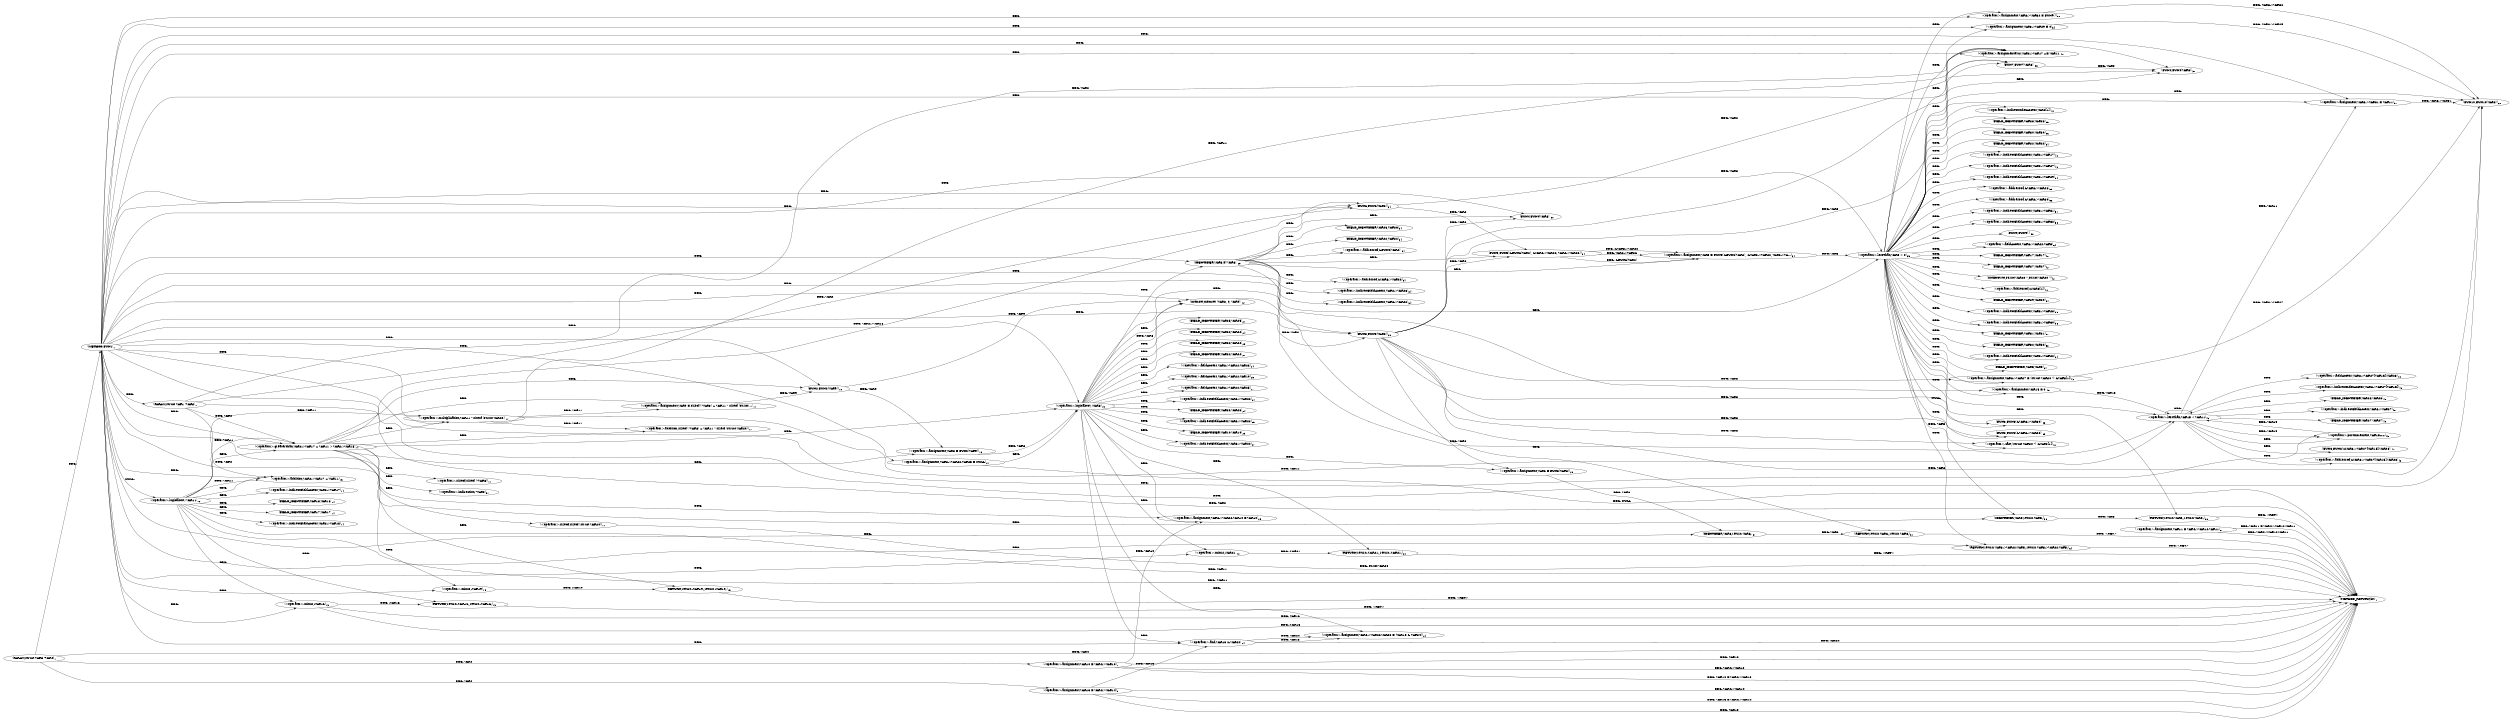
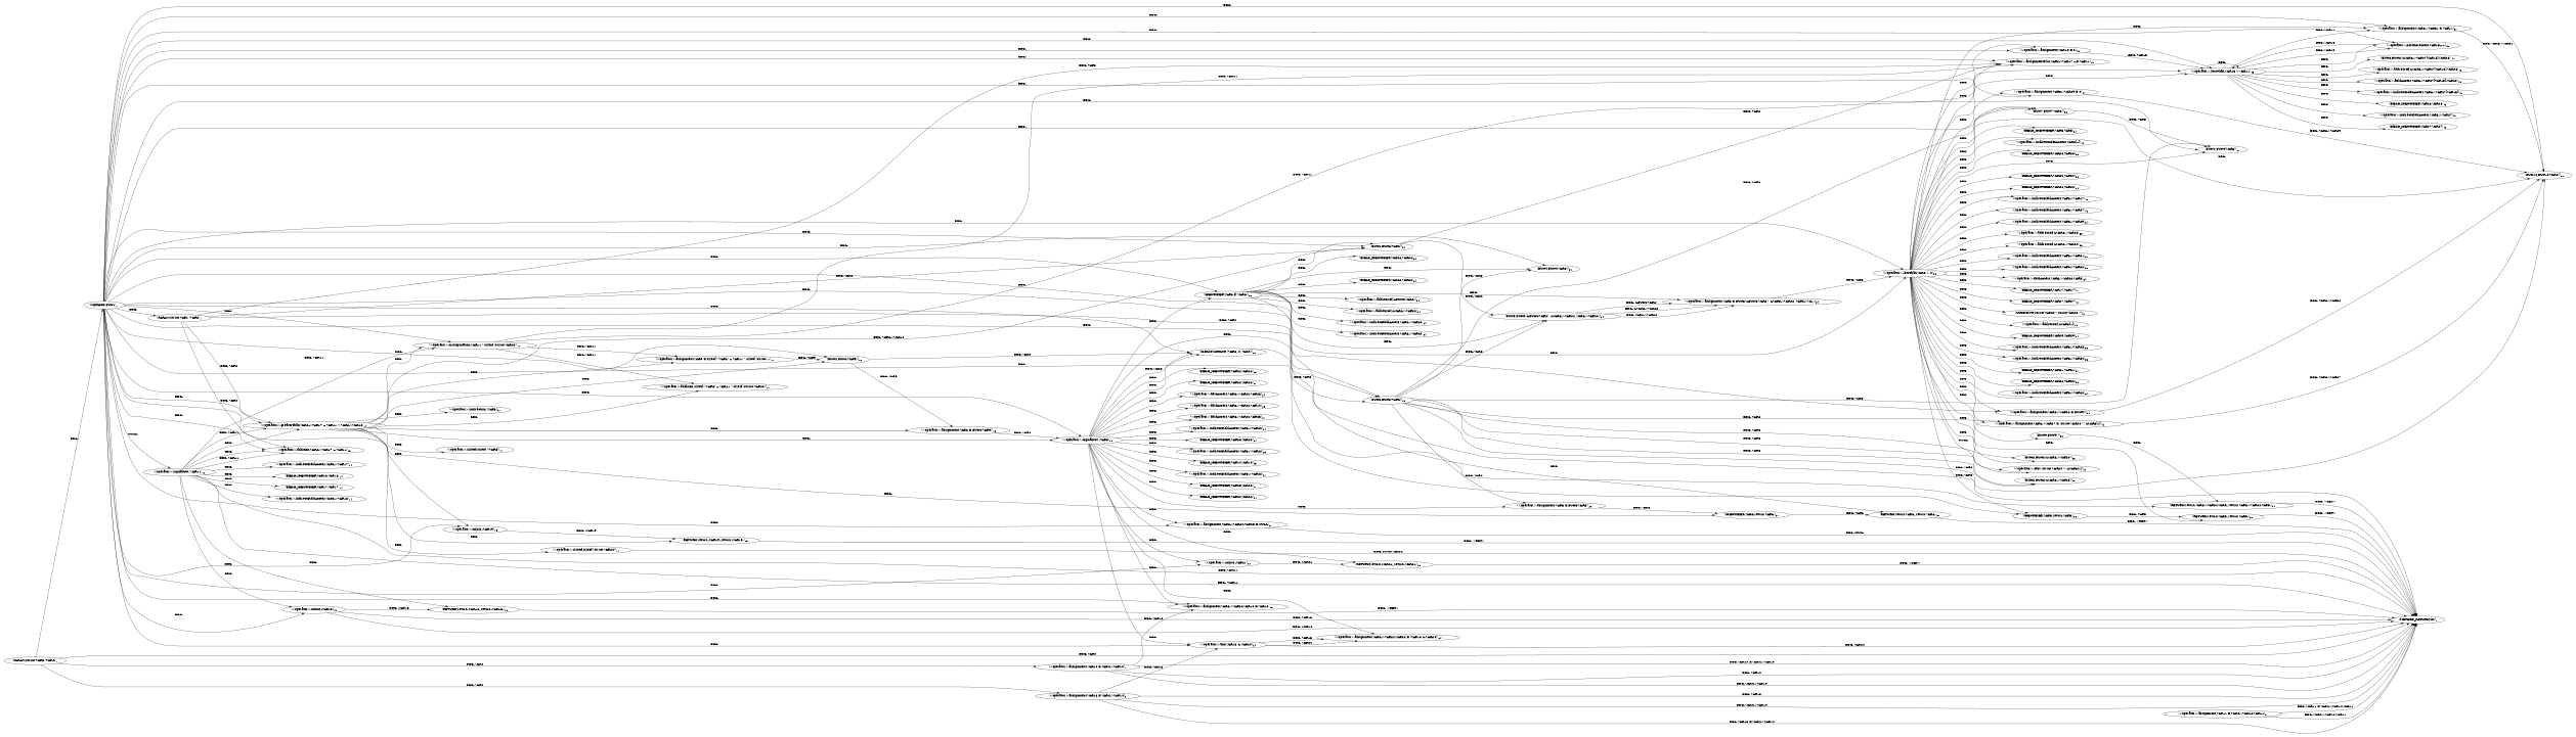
  digraph {
    rankdir=LR
    n1 [label=<(METHOD,FUN1)<SUB>1</SUB>>]
    n2 [label=<(PARAM,struct VAR1 *VAR2)<SUB>1</SUB>>]
    n3 [label=<(memset,memset (VAR8, 0, VAR9))<SUB>22</SUB>>]
    n4 [label=<(&lt;operator&gt;.assignment,VAR8-&gt;VAR22.VAR10 = VAR10)<SUB>25</SUB>>]
    n5 [label=<(&lt;operator&gt;.assignment,VAR8-&gt;VAR22.VAR25 = NULL)<SUB>27</SUB>>]
    n6 [label=<(&lt;operator&gt;.assignmentPlus,VAR2-&gt;VAR17 += VAR11)<SUB>40</SUB>>]
    n7 [label=<(&lt;operator&gt;.assignment,VAR8-&gt;VAR29 = 0)<SUB>54</SUB>>]
    n8 [label=<(&lt;operator&gt;.assignment,VAR8-&gt;VAR31 = VAR11)<SUB>57</SUB>>]
    n9 [label=<(&lt;operator&gt;.assignment,VAR8-&gt;VAR32 = FUN9())<SUB>58</SUB>>]
    n10 [label=<(FUN10,FUN10(VAR8))<SUB>60</SUB>>]
    n11 [label=<(RETURN,return VAR8-&gt;VAR22.VAR5;,return VAR8-&gt;VAR22.VAR5;)<SUB>64</SUB>>]
    n12 [label=<(&lt;operator&gt;.logicalNot,!VAR11)<SUB>12</SUB>>]
    n13 [label=<(&lt;operator&gt;.greaterThan,VAR2-&gt;VAR17 + VAR11 &gt; VAR2-&gt;VAR18)<SUB>14</SUB>>]
    n14 [label=<(&lt;operator&gt;.logicalNot,!VAR8)<SUB>19</SUB>>]
    n15 [label=<(IDENTIFIER,VAR6,if (VAR6))<SUB>29</SUB>>]
    n16 [label=<(&lt;operator&gt;.lessThan,VAR5 &lt; 0)<SUB>35</SUB>>]
    n17 [label=<(&lt;operator&gt;.lessThan,VAR15 &lt; VAR11)<SUB>45</SUB>>]
    n18 [label=<(&lt;operator&gt;.postIncrement,VAR15++)<SUB>45</SUB>>]
    n19 [label=<(FUN2,FUN2(VAR9))<SUB>18</SUB>>]
    n20 [label=<(&lt;operator&gt;.and,VAR13 &amp; VAR24)<SUB>24</SUB>>]
    n21 [label=<(FUN3,FUN3(VAR8))<SUB>28</SUB>>]
    n22 [label=<(FUN4,FUN4(VAR8))<SUB>30</SUB>>]
    n23 [label=<(FUN7,FUN7(VAR8))<SUB>36</SUB>>]
    n24 [label=<(FUN4,FUN4(VAR8))<SUB>37</SUB>>]
    n25 [label=<(&lt;operator&gt;.assignment,VAR15 = 0)<SUB>45</SUB>>]
    n26 [label=<(&lt;operator&gt;.minus,-VAR16)<SUB>13</SUB>>]
    n27 [label=<(&lt;operator&gt;.addition,VAR2-&gt;VAR17 + VAR11)<SUB>15</SUB>>]
    n28 [label=<(&lt;operator&gt;.minus,-VAR19)<SUB>15</SUB>>]
    n29 [label=<(&lt;operator&gt;.multiplication,VAR11 * sizeof (struct VAR20))<SUB>17</SUB>>]
    n30 [label=<(&lt;operator&gt;.minus,-VAR21)<SUB>20</SUB>>]
    n31 [label=<(IDENTIFIER,VAR6,return VAR6;)<SUB>31</SUB>>]
    n32 [label=<(IDENTIFIER,VAR5,return VAR5;)<SUB>38</SUB>>]
    n33 [label=<(FUN6,FUN6(VAR2))<SUB>34</SUB>>]
    n34 [label=<(METHOD_RETURN,int)<SUB>1</SUB>>]
    n35 [label=<(PARAM,struct VAR3 *VAR4)<SUB>1</SUB>>]
    n36 [label=<(&lt;operator&gt;.assignment,VAR10 = VAR4-&gt;VAR10)<SUB>7</SUB>>]
    n37 [label=<(&lt;operator&gt;.assignment,VAR13 = VAR4-&gt;VAR14)<SUB>9</SUB>>]
    n38 [label=<(RETURN,return -VAR16;,return -VAR16;)<SUB>13</SUB>>]
    n39 [label=<(&lt;operator&gt;.indirectFieldAccess,VAR2-&gt;VAR18)<SUB>14</SUB>>]
    n40 [label=<(&lt;operator&gt;.indirectFieldAccess,VAR2-&gt;VAR17)<SUB>14</SUB>>]
    n41 [label=<(FIELD_IDENTIFIER,VAR18,VAR18)<SUB>14</SUB>>]
    n42 [label=<(FIELD_IDENTIFIER,VAR17,VAR17)<SUB>14</SUB>>]
    n43 [label=<(&lt;operator&gt;.assignment,VAR9 = sizeof (*VAR8) + VAR11 * sizeof (struct ...)<SUB>17</SUB>>]
    n44 [label=<(&lt;operator&gt;.assignment,VAR8 = FUN2(VAR9))<SUB>18</SUB>>]
    n45 [label=<(RETURN,return -VAR19;,return -VAR19;)<SUB>15</SUB>>]
    n46 [label=<(&lt;operator&gt;.addition,sizeof (*VAR8) + VAR11 * sizeof (struct VAR20))<SUB>17</SUB>>]
    n47 [label=<(&lt;operator&gt;.sizeOf,sizeof (struct VAR20))<SUB>17</SUB>>]
    n48 [label=<(&lt;operator&gt;.sizeOf,sizeof (*VAR8))<SUB>17</SUB>>]
    n49 [label=<(&lt;operator&gt;.indirection,*VAR8)<SUB>97</SUB>>]
    n50 [label=<(&lt;operator&gt;.assignment,VAR8-&gt;VAR22.VAR23 = (VAR13 &amp; VAR24))<SUB>24</SUB>>]
    n51 [label=<(&lt;operator&gt;.assignment,VAR6 = FUN3(VAR8))<SUB>28</SUB>>]
    n52 [label=<(RETURN,return -VAR21;,return -VAR21;)<SUB>20</SUB>>]
    n53 [label=<(&lt;operator&gt;.fieldAccess,VAR8-&gt;VAR22.VAR23)<SUB>24</SUB>>]
    n54 [label=<(&lt;operator&gt;.fieldAccess,VAR8-&gt;VAR22.VAR10)<SUB>25</SUB>>]
    n55 [label=<(&lt;operator&gt;.fieldAccess,VAR8-&gt;VAR22.VAR25)<SUB>27</SUB>>]
    n56 [label=<(&lt;operator&gt;.indirectFieldAccess,VAR8-&gt;VAR22)<SUB>24</SUB>>]
    n57 [label=<(FIELD_IDENTIFIER,VAR23,VAR23)<SUB>24</SUB>>]
    n58 [label=<(&lt;operator&gt;.indirectFieldAccess,VAR8-&gt;VAR22)<SUB>25</SUB>>]
    n59 [label=<(FIELD_IDENTIFIER,VAR10,VAR10)<SUB>25</SUB>>]
    n60 [label=<(&lt;operator&gt;.indirectFieldAccess,VAR8-&gt;VAR22)<SUB>27</SUB>>]
    n61 [label=<(FIELD_IDENTIFIER,VAR25,VAR25)<SUB>27</SUB>>]
    n62 [label=<(FIELD_IDENTIFIER,VAR22,VAR22)<SUB>24</SUB>>]
    n63 [label=<(FIELD_IDENTIFIER,VAR22,VAR22)<SUB>25</SUB>>]
    n64 [label=<(FIELD_IDENTIFIER,VAR22,VAR22)<SUB>27</SUB>>]
    n65 [label=<(&lt;operator&gt;.assignment,VAR5 = FUN5(&amp;FUN6(VAR2), &amp;VAR8-&gt;VAR22, VAR2-&gt;VA...)<SUB>34</SUB>>]
    n66 [label=<(RETURN,return VAR6;,return VAR6;)<SUB>31</SUB>>]
    n67 [label=<(FUN5,FUN5(&amp;FUN6(VAR2), &amp;VAR8-&gt;VAR22, VAR2-&gt;VAR26))<SUB>34</SUB>>]
    n68 [label=<(&lt;operator&gt;.addressOf,&amp;FUN6(VAR2))<SUB>34</SUB>>]
    n69 [label=<(&lt;operator&gt;.addressOf,&amp;VAR8-&gt;VAR22)<SUB>34</SUB>>]
    n70 [label=<(&lt;operator&gt;.indirectFieldAccess,VAR2-&gt;VAR26)<SUB>34</SUB>>]
    n71 [label=<(&lt;operator&gt;.indirectFieldAccess,VAR8-&gt;VAR22)<SUB>34</SUB>>]
    n72 [label=<(FIELD_IDENTIFIER,VAR26,VAR26)<SUB>34</SUB>>]
    n73 [label=<(FIELD_IDENTIFIER,VAR22,VAR22)<SUB>34</SUB>>]
    n74 [label=<(&lt;operator&gt;.assignment,VAR8-&gt;VAR27 = (struct VAR20 *) &amp;VAR8[1])<SUB>42</SUB>>]
    n75 [label=<(FUN8,FUN8(&amp;VAR8-&gt;VAR28))<SUB>55</SUB>>]
    n76 [label=<(FUN8,FUN8(&amp;VAR8-&gt;VAR30))<SUB>56</SUB>>]
    n77 [label=<(RETURN,return VAR5;,return VAR5;)<SUB>38</SUB>>]
    n78 [label=<(&lt;operator&gt;.cast,(struct VAR20 *) &amp;VAR8[1])<SUB>42</SUB>>]
    n79 [label=<(&lt;operator&gt;.indirectFieldAccess,VAR2-&gt;VAR17)<SUB>40</SUB>>]
    n80 [label=<(&lt;operator&gt;.indirectFieldAccess,VAR8-&gt;VAR27)<SUB>42</SUB>>]
    n81 [label=<(&lt;operator&gt;.indirectFieldAccess,VAR8-&gt;VAR29)<SUB>54</SUB>>]
    n82 [label=<(&lt;operator&gt;.addressOf,&amp;VAR8-&gt;VAR28)<SUB>55</SUB>>]
    n83 [label=<(&lt;operator&gt;.addressOf,&amp;VAR8-&gt;VAR30)<SUB>56</SUB>>]
    n84 [label=<(&lt;operator&gt;.indirectFieldAccess,VAR8-&gt;VAR31)<SUB>57</SUB>>]
    n85 [label=<(&lt;operator&gt;.indirectFieldAccess,VAR8-&gt;VAR32)<SUB>58</SUB>>]
    n86 [label=<(FUN9,FUN9())<SUB>58</SUB>>]
    n87 [label=<(&lt;operator&gt;.fieldAccess,VAR8-&gt;VAR22.VAR5)<SUB>64</SUB>>]
    n88 [label=<(FIELD_IDENTIFIER,VAR17,VAR17)<SUB>40</SUB>>]
    n89 [label=<(FIELD_IDENTIFIER,VAR27,VAR27)<SUB>42</SUB>>]
    n90 [label=<(UNKNOWN,struct VAR20 *,struct VAR20 *)<SUB>42</SUB>>]
    n91 [label=<(&lt;operator&gt;.addressOf,&amp;VAR8[1])<SUB>42</SUB>>]
    n92 [label=<(FIELD_IDENTIFIER,VAR29,VAR29)<SUB>54</SUB>>]
    n93 [label=<(&lt;operator&gt;.indirectFieldAccess,VAR8-&gt;VAR28)<SUB>55</SUB>>]
    n94 [label=<(&lt;operator&gt;.indirectFieldAccess,VAR8-&gt;VAR30)<SUB>56</SUB>>]
    n95 [label=<(FIELD_IDENTIFIER,VAR31,VAR31)<SUB>57</SUB>>]
    n96 [label=<(FIELD_IDENTIFIER,VAR32,VAR32)<SUB>58</SUB>>]
    n97 [label=<(&lt;operator&gt;.indirectFieldAccess,VAR8-&gt;VAR22)<SUB>64</SUB>>]
    n98 [label=<(FIELD_IDENTIFIER,VAR5,VAR5)<SUB>64</SUB>>]
    n99 [label=<(&lt;operator&gt;.indirectIndexAccess,VAR8[1])<SUB>42</SUB>>]
    n100 [label=<(FIELD_IDENTIFIER,VAR28,VAR28)<SUB>55</SUB>>]
    n101 [label=<(FIELD_IDENTIFIER,VAR30,VAR30)<SUB>56</SUB>>]
    n102 [label=<(FIELD_IDENTIFIER,VAR22,VAR22)<SUB>64</SUB>>]
    n103 [label=<(FUN8,FUN8(&amp;VAR8-&gt;VAR27[VAR15].VAR28))<SUB>48</SUB>>]
    n104 [label=<(&lt;operator&gt;.addressOf,&amp;VAR8-&gt;VAR27[VAR15].VAR28)<SUB>48</SUB>>]
    n105 [label=<(&lt;operator&gt;.fieldAccess,VAR8-&gt;VAR27[VAR15].VAR28)<SUB>48</SUB>>]
    n106 [label=<(&lt;operator&gt;.indirectIndexAccess,VAR8-&gt;VAR27[VAR15])<SUB>48</SUB>>]
    n107 [label=<(FIELD_IDENTIFIER,VAR28,VAR28)<SUB>48</SUB>>]
    n108 [label=<(&lt;operator&gt;.indirectFieldAccess,VAR8-&gt;VAR27)<SUB>48</SUB>>]
    n109 [label=<(FIELD_IDENTIFIER,VAR27,VAR27)<SUB>48</SUB>>]
    n110 [label=<(&lt;operator&gt;.assignment,VAR11 = VAR4-&gt;VAR12.VAR11)<SUB>8</SUB>>]
    n1 -> n2 [label="DDG: "]
    n1 -> n3 [label="DDG: "]
    n1 -> n4 [label="DDG: "]
    n1 -> n5 [label="DDG: "]
    n1 -> n6 [label="DDG: "]
    n1 -> n7 [label="DDG: "]
    n1 -> n8 [label="DDG: "]
    n1 -> n9 [label="DDG: "]
    n1 -> n10 [label="DDG: "]
    n1 -> n11 [label="DDG: "]
    n1 -> n12 [label="NULL: "]
    n1 -> n13 [label="DDG: "]
    n1 -> n14 [label="DDG: "]
    n1 -> n15 [label="DDG: "]
    n1 -> n16 [label="DDG: "]
    n1 -> n17 [label="DDG: "]
    n1 -> n18 [label="DDG: "]
    n1 -> n19 [label="DDG: "]
    n1 -> n20 [label="DDG: "]
    n1 -> n21 [label="DDG: "]
    n1 -> n22 [label="DDG: "]
    n1 -> n23 [label="DDG: "]
    n1 -> n24 [label="DDG: "]
    n1 -> n25 [label="DDG: "]
    n1 -> n26 [label="DDG: "]
    n1 -> n27 [label="DDG: "]
    n1 -> n28 [label="DDG: "]
    n1 -> n29 [label="DDG: "]
    n1 -> n30 [label="DDG: "]
    n1 -> n31 [label="DDG: "]
    n1 -> n32 [label="DDG: "]
    n1 -> n33 [label="DDG: "]
    n2 -> n6 [label="DDG: VAR2"]
    n2 -> n13 [label="DDG: VAR2"]
    n2 -> n27 [label="DDG: VAR2"]
-   n2 -> n33 [label="DDG: VAR2"]
+   n2 -> n33 [label="CDG: VAR2"]
    n2 -> n34 [label="DDG: VAR2"]
    n3 -> n21 [label="DDG: VAR8"]
    n5 -> n34 [label="DDG: NULL"]
    n7 -> n10 [label="DDG: VAR8-&gt;VAR29"]
    n8 -> n10 [label="DDG: VAR8-&gt;VAR31"]
    n9 -> n10 [label="DDG: VAR8-&gt;VAR32"]
    n11 -> n34 [label="DDG: &lt;RET&gt;"]
    n12 -> n13 [label="DDG: VAR11"]
    n12 -> n13 [label="CDG: "]
    n12 -> n26 [label="CDG: "]
    n12 -> n27 [label="DDG: VAR11"]
    n12 -> n27 [label="CDG: "]
    n12 -> n29 [label="DDG: VAR11"]
    n12 -> n34 [label="DDG: VAR11"]
    n12 -> n34 [label="DDG: !VAR11"]
    n12 -> n38 [label="CDG: "]
    n12 -> n39 [label="CDG: "]
    n12 -> n40 [label="CDG: "]
    n12 -> n41 [label="CDG: "]
    n12 -> n42 [label="CDG: "]
    n13 -> n14 [label="CDG: "]
    n13 -> n19 [label="CDG: "]
    n13 -> n28 [label="CDG: "]
    n13 -> n29 [label="CDG: "]
    n13 -> n33 [label="DDG: VAR2-&gt;VAR18"]
    n13 -> n43 [label="CDG: "]
    n13 -> n44 [label="CDG: "]
    n13 -> n45 [label="CDG: "]
    n13 -> n46 [label="CDG: "]
    n13 -> n47 [label="CDG: "]
    n13 -> n48 [label="CDG: "]
    n13 -> n49 [label="CDG: "]
    n14 -> n3 [label="DDG: VAR8"]
    n14 -> n3 [label="CDG: "]
    n14 -> n4 [label="CDG: "]
-   n5 -> n14 [label="CDG: "]
+   n14 -> n5 [label="CDG: "]
    n14 -> n15 [label="CDG: "]
    n14 -> n20 [label="CDG: "]
    n14 -> n21 [label="CDG: "]
    n14 -> n30 [label="CDG: "]
    n14 -> n50 [label="CDG: "]
    n14 -> n51 [label="CDG: "]
    n14 -> n52 [label="CDG: "]
    n14 -> n53 [label="CDG: "]
    n14 -> n54 [label="CDG: "]
    n14 -> n55 [label="CDG: "]
    n14 -> n56 [label="CDG: "]
    n14 -> n57 [label="CDG: "]
    n14 -> n58 [label="CDG: "]
    n14 -> n59 [label="CDG: "]
    n14 -> n60 [label="CDG: "]
    n14 -> n61 [label="CDG: "]
    n14 -> n62 [label="CDG: "]
    n14 -> n63 [label="CDG: "]
    n14 -> n64 [label="CDG: "]
    n15 -> n16 [label="CDG: "]
    n15 -> n22 [label="CDG: "]
    n15 -> n33 [label="CDG: "]
    n15 -> n65 [label="CDG: "]
    n15 -> n66 [label="CDG: "]
    n15 -> n67 [label="CDG: "]
    n15 -> n68 [label="CDG: "]
    n15 -> n69 [label="CDG: "]
    n15 -> n70 [label="CDG: "]
    n15 -> n71 [label="CDG: "]
    n15 -> n72 [label="CDG: "]
    n15 -> n73 [label="CDG: "]
    n16 -> n6 [label="CDG: "]
    n16 -> n7 [label="CDG: "]
    n16 -> n8 [label="CDG: "]
    n16 -> n9 [label="CDG: "]
    n16 -> n10 [label="CDG: "]
-   n16 -> n11 [label="CDG: "]
+   n86 -> n11 [label="CDG: "]
    n16 -> n17 [label="CDG: "]
    n16 -> n23 [label="CDG: "]
    n16 -> n24 [label="CDG: "]
    n16 -> n25 [label="CDG: "]
    n16 -> n32 [label="DDG: VAR5"]
    n16 -> n74 [label="CDG: "]
    n16 -> n75 [label="NULL: "]
    n16 -> n76 [label="CDG: "]
    n16 -> n77 [label="CDG: "]
    n16 -> n78 [label="CDG: "]
    n16 -> n79 [label="CDG: "]
    n16 -> n80 [label="CDG: "]
    n16 -> n81 [label="CDG: "]
    n16 -> n82 [label="CDG: "]
    n16 -> n83 [label="CDG: "]
    n16 -> n84 [label="CDG: "]
    n16 -> n85 [label="CDG: "]
    n16 -> n86 [label="CDG: "]
    n16 -> n87 [label="CDG: "]
    n16 -> n88 [label="CDG: "]
    n16 -> n89 [label="CDG: "]
    n16 -> n90 [label="CDG: "]
    n16 -> n91 [label="CDG: "]
    n16 -> n92 [label="CDG: "]
    n16 -> n93 [label="CDG: "]
    n16 -> n94 [label="CDG: "]
    n16 -> n95 [label="CDG: "]
    n16 -> n96 [label="CDG: "]
    n16 -> n97 [label="CDG: "]
    n16 -> n98 [label="CDG: "]
    n16 -> n99 [label="CDG: "]
    n16 -> n100 [label="CDG: "]
    n16 -> n101 [label="CDG: "]
    n16 -> n102 [label="CDG: "]
    n17 -> n8 [label="DDG: VAR11"]
    n17 -> n17 [label="CDG: "]
    n17 -> n18 [label="DDG: VAR15"]
    n17 -> n18 [label="CDG: "]
    n17 -> n103 [label="CDG: "]
    n17 -> n104 [label="CDG: "]
    n17 -> n105 [label="CDG: "]
    n17 -> n106 [label="CDG: "]
    n17 -> n107 [label="CDG: "]
    n17 -> n108 [label="CDG: "]
    n17 -> n109 [label="CDG: "]
    n18 -> n17 [label="DDG: VAR15"]
    n19 -> n3 [label="DDG: VAR9"]
    n19 -> n44 [label="DDG: VAR9"]
    n20 -> n34 [label="DDG: VAR24"]
    n20 -> n50 [label="DDG: VAR13"]
    n20 -> n50 [label="DDG: VAR24"]
    n21 -> n10 [label="DDG: VAR8"]
    n21 -> n22 [label="DDG: VAR8"]
    n21 -> n23 [label="DDG: VAR8"]
    n21 -> n24 [label="DDG: VAR8"]
    n21 -> n51 [label="DDG: VAR8"]
    n21 -> n67 [label="DDG: VAR8"]
    n21 -> n74 [label="DDG: VAR8"]
    n21 -> n75 [label="DDG: VAR8"]
    n21 -> n76 [label="DDG: VAR8"]
    n21 -> n78 [label="DDG: VAR8"]
    n23 -> n24 [label="DDG: VAR8"]
    n25 -> n17 [label="DDG: VAR15"]
    n26 -> n34 [label="DDG: VAR16"]
    n26 -> n34 [label="DDG: -VAR16"]
    n26 -> n38 [label="DDG: -VAR16"]
    n28 -> n45 [label="DDG: -VAR19"]
    n29 -> n6 [label="DDG: VAR11"]
    n29 -> n17 [label="DDG: VAR11"]
    n29 -> n43 [label="DDG: VAR11"]
    n29 -> n46 [label="DDG: VAR11"]
    n30 -> n52 [label="DDG: -VAR21"]
    n31 -> n66 [label="DDG: VAR6"]
    n32 -> n77 [label="DDG: VAR5"]
    n33 -> n6 [label="DDG: VAR2"]
    n33 -> n67 [label="DDG: VAR2"]
    n35 -> n1 [label="DDG: "]
    n35 -> n34 [label="DDG: VAR4"]
    n35 -> n36 [label="DDG: VAR4"]
    n35 -> n37 [label="DDG: VAR4"]
    n36 -> n4 [label="DDG: VAR10"]
    n36 -> n34 [label="DDG: VAR10"]
    n36 -> n34 [label="DDG: VAR4-&gt;VAR10"]
    n36 -> n34 [label="DDG: VAR10 = VAR4-&gt;VAR10"]
    n37 -> n20 [label="DDG: VAR13"]
    n37 -> n34 [label="DDG: VAR13"]
    n37 -> n34 [label="DDG: VAR4-&gt;VAR14"]
    n37 -> n34 [label="DDG: VAR13 = VAR4-&gt;VAR14"]
    n38 -> n34 [label="DDG: &lt;RET&gt;"]
    n43 -> n19 [label="DDG: VAR9"]
    n44 -> n14 [label="DDG: VAR8"]
    n45 -> n34 [label="DDG: &lt;RET&gt;"]
    n47 -> n34 [label="DDG: struct VAR20"]
    n51 -> n31 [label="DDG: VAR6"]
    n52 -> n34 [label="DDG: &lt;RET&gt;"]
    n65 -> n16 [label="DDG: VAR5"]
    n66 -> n34 [label="DDG: &lt;RET&gt;"]
    n67 -> n65 [label="DDG: &amp;FUN6(VAR2)"]
    n67 -> n65 [label="DDG: &amp;VAR8-&gt;VAR22"]
    n67 -> n65 [label="DDG: VAR2-&gt;VAR26"]
    n74 -> n10 [label="DDG: VAR8-&gt;VAR27"]
    n77 -> n34 [label="DDG: &lt;RET&gt;"]
    n110 -> n34 [label="DDG: VAR4-&gt;VAR12.VAR11"]
    n110 -> n34 [label="DDG: VAR11 = VAR4-&gt;VAR12.VAR11"]
  }
